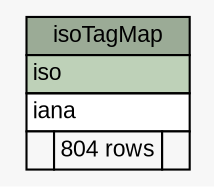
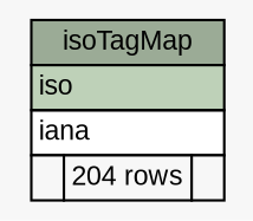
  digraph {
    bgcolor="#f7f7f7"
    fontname=Arial
    fontsize=11
    nodesep=0.18
    rankdir=RL
    ranksep=0.46
-   n1 [fontname=Arial fontsize=11 label=<     <TABLE BORDER="0" CELLBORDER="1" CELLSPACING="0" BGCOLOR="#ffffff">       <TR><TD COLSPAN="3" BGCOLOR="#9bab96" ALIGN="CENTER">isoTagMap</TD></TR>       <TR><TD PORT="iso" COLSPAN="3" BGCOLOR="#bed1b8" ALIGN="LEFT">iso</TD></TR>       <TR><TD PORT="iana" COLSPAN="3" ALIGN="LEFT">iana</TD></TR>       <TR><TD ALIGN="LEFT" BGCOLOR="#f7f7f7">  </TD><TD ALIGN="RIGHT" BGCOLOR="#f7f7f7">804 rows</TD><TD ALIGN="RIGHT" BGCOLOR="#f7f7f7">  </TD></TR>     </TABLE>> shape=plaintext]
+   n1 [fontname=Arial fontsize=11 label=<     <TABLE BORDER="0" CELLBORDER="1" CELLSPACING="0" BGCOLOR="#ffffff">       <TR><TD COLSPAN="3" BGCOLOR="#9bab96" ALIGN="CENTER">isoTagMap</TD></TR>       <TR><TD PORT="iso" COLSPAN="3" BGCOLOR="#bed1b8" ALIGN="LEFT">iso</TD></TR>       <TR><TD PORT="iana" COLSPAN="3" ALIGN="LEFT">iana</TD></TR>       <TR><TD ALIGN="LEFT" BGCOLOR="#f7f7f7">  </TD><TD ALIGN="RIGHT" BGCOLOR="#f7f7f7">204 rows</TD><TD ALIGN="RIGHT" BGCOLOR="#f7f7f7">  </TD></TR>     </TABLE>> shape=plaintext]
  }
